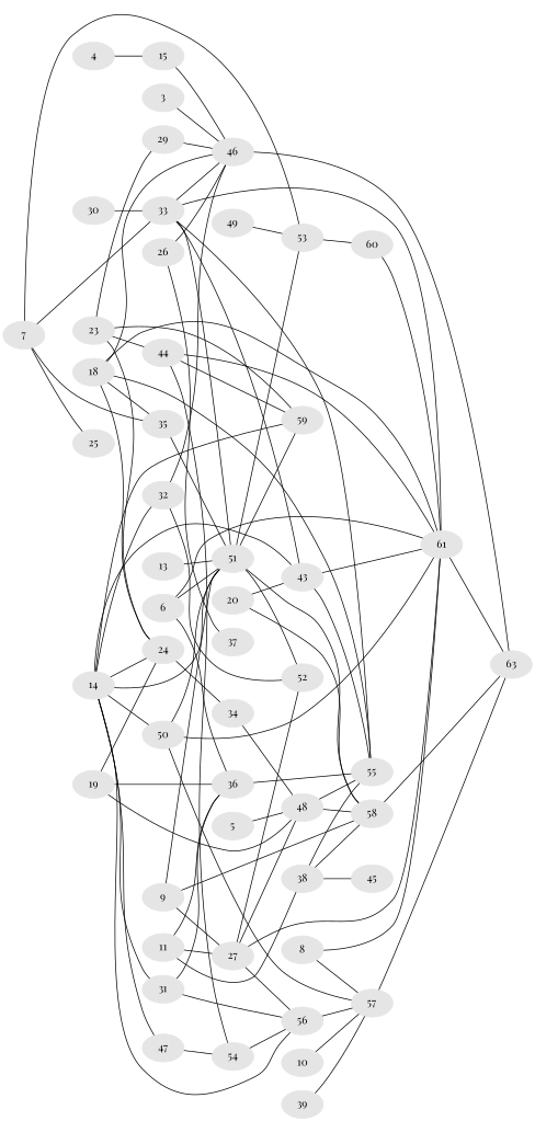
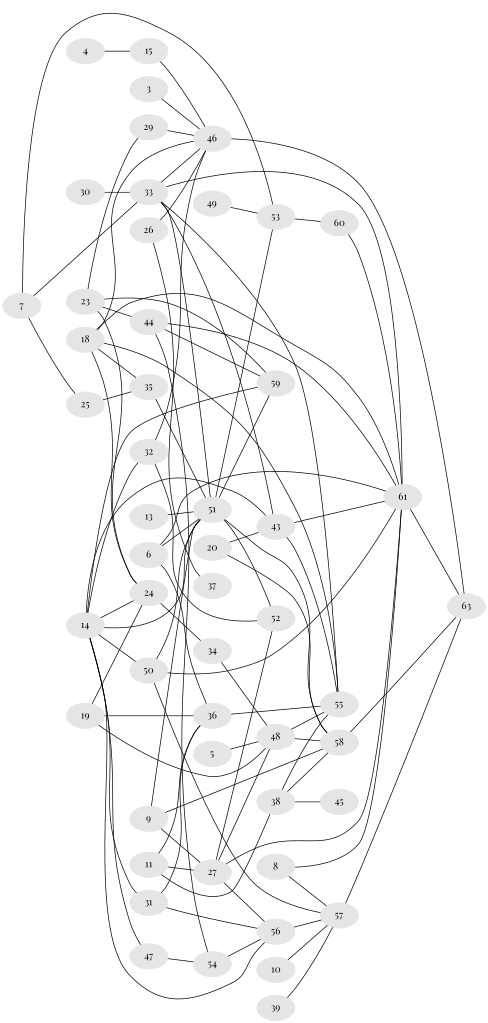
  graph {
    fontname="Playfair Display"
    rankdir=LR
    node [color=gray90 fontname="Playfair Display" style=filled]
    edge [fontname="Playfair Display" weight=1.0]
    3
    46
    63
    4
    15
    5
    48
    58
    55
    6
    36
    51
    61
    53
    59
    52
    7
    25
    33
    35
    43
    60
    8
    57
    9
    27
    56
    10
    11
    38
    45
    13
    14
    24
    31
    32
    47
    50
    34
    54
    18
    19
    20
    23
    29
    44
    26
    37
    30
    39
    49
    3 -- 46
    46 -- 63
    4 -- 15
    15 -- 46
    5 -- 48
    48 -- 58
    48 -- 55
    58 -- 63
    6 -- 36
    6 -- 51 [weight=2.0]
    6 -- 61
    36 -- 55
    51 -- 58
    51 -- 53
    51 -- 59
    51 -- 52 [weight=2.0]
    61 -- 63
    53 -- 60
    7 -- 53
    7 -- 25
    7 -- 33
-   7 -- 35
+   25 -- 35
    33 -- 46
    33 -- 55
    33 -- 51
    33 -- 61
    33 -- 43
    35 -- 51
    43 -- 55
    43 -- 61
    60 -- 61
    8 -- 61
    8 -- 57
    57 -- 63
    9 -- 58
    9 -- 51
    9 -- 27
    27 -- 48
    27 -- 61
    27 -- 52
    27 -- 56
    56 -- 57
    10 -- 57
    11 -- 36
    11 -- 27
    11 -- 38
    38 -- 58
    38 -- 55
    38 -- 45
    13 -- 51
    14 -- 51
    14 -- 59
    14 -- 43
    14 -- 56
    14 -- 24
    14 -- 31
    14 -- 32
    14 -- 47
    14 -- 50
    24 -- 34
    31 -- 36
    31 -- 56
    32 -- 46
    32 -- 52
    47 -- 54
    50 -- 51
    50 -- 61
    50 -- 57
    34 -- 48
    54 -- 56
    18 -- 46
    18 -- 55
    18 -- 61
    18 -- 35
    18 -- 24
    19 -- 48
    19 -- 36
    19 -- 24
    20 -- 58
    20 -- 43
    23 -- 59
    23 -- 24 [weight=2.0]
    23 -- 29
    23 -- 44
    29 -- 46
    44 -- 61
    44 -- 59
    44 -- 54
    26 -- 46
    26 -- 37
    30 -- 33
    39 -- 57
    49 -- 53
  }
